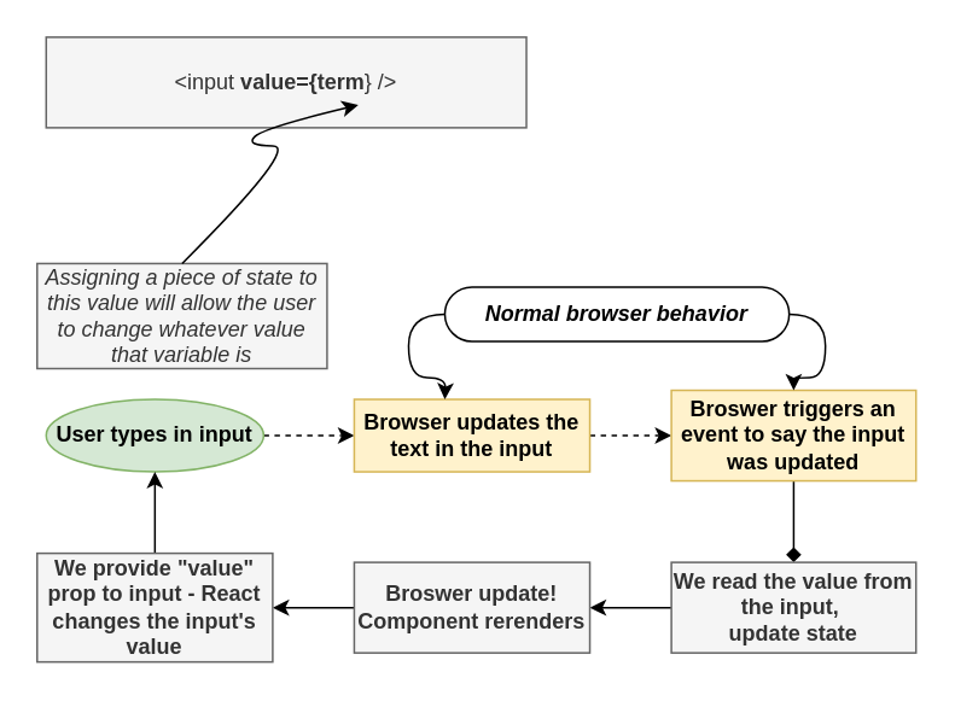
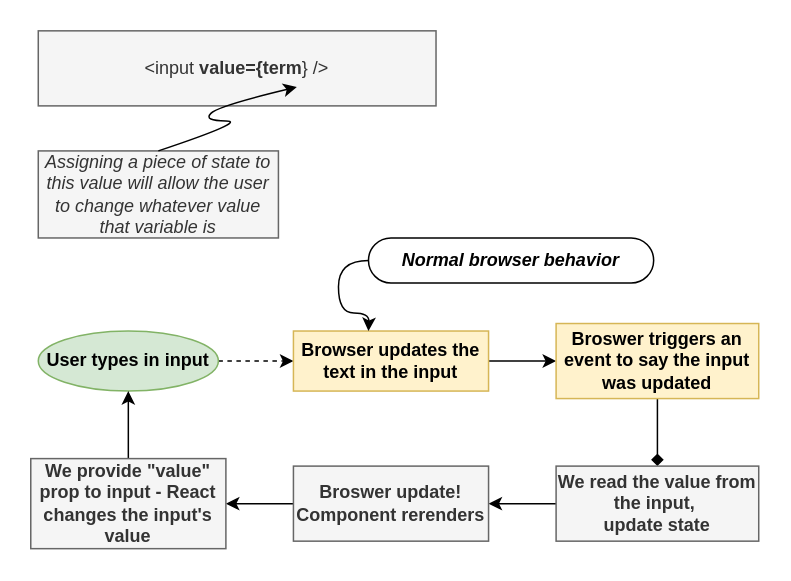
  <mxCell id="0" />
  <mxCell id="1" parent="0" />
  <mxCell id="2" style="edgeStyle=orthogonalEdgeStyle;rounded=0;orthogonalLoop=1;jettySize=auto;html=1;exitX=1;exitY=0.5;exitDx=0;exitDy=0;entryX=0;entryY=0.5;entryDx=0;entryDy=0;dashed=1;" edge="1" parent="1" source="3" target="5"><mxGeometry relative="1" as="geometry" /></mxCell>
  <mxCell id="3" value="&lt;b&gt;User types in input&lt;/b&gt;" style="ellipse;whiteSpace=wrap;html=1;fillColor=#d5e8d4;strokeColor=#82b366;" vertex="1" parent="1"><mxGeometry x="25" y="220" width="120" height="40" as="geometry" /></mxCell>
- <mxCell id="4" style="edgeStyle=orthogonalEdgeStyle;rounded=0;orthogonalLoop=1;jettySize=auto;html=1;entryX=0;entryY=0.5;entryDx=0;entryDy=0;dashed=1;" edge="1" parent="1" source="5" target="7"><mxGeometry relative="1" as="geometry" /></mxCell>
+ <mxCell id="4" style="edgeStyle=orthogonalEdgeStyle;rounded=0;orthogonalLoop=1;jettySize=auto;html=1;entryX=0;entryY=0.5;entryDx=0;entryDy=0;" edge="1" parent="1" source="5" target="7"><mxGeometry relative="1" as="geometry" /></mxCell>
  <mxCell id="5" value="&lt;b&gt;Browser updates the&lt;br&gt;text in the input&lt;br&gt;&lt;/b&gt;" style="rounded=0;whiteSpace=wrap;html=1;fillColor=#fff2cc;strokeColor=#d6b656;" vertex="1" parent="1"><mxGeometry x="195" y="220" width="130" height="40" as="geometry" /></mxCell>
  <mxCell id="6" style="edgeStyle=orthogonalEdgeStyle;rounded=0;orthogonalLoop=1;jettySize=auto;html=1;exitX=0.5;exitY=1;exitDx=0;exitDy=0;entryX=0.5;entryY=0;entryDx=0;entryDy=0;endArrow=diamond;" edge="1" parent="1" source="7" target="11"><mxGeometry relative="1" as="geometry" /></mxCell>
  <mxCell id="7" value="&lt;b&gt;Broswer triggers an event to say the input was updated&lt;/b&gt;" style="rounded=0;whiteSpace=wrap;html=1;fillColor=#fff2cc;strokeColor=#d6b656;" vertex="1" parent="1"><mxGeometry x="370" y="215" width="135" height="50" as="geometry" /></mxCell>
  <mxCell id="8" style="edgeStyle=orthogonalEdgeStyle;rounded=0;orthogonalLoop=1;jettySize=auto;html=1;exitX=0.5;exitY=1;exitDx=0;exitDy=0;" edge="1" parent="1" source="7" target="7"><mxGeometry relative="1" as="geometry" /></mxCell>
  <mxCell id="9" style="edgeStyle=orthogonalEdgeStyle;rounded=0;orthogonalLoop=1;jettySize=auto;html=1;exitX=0.5;exitY=1;exitDx=0;exitDy=0;" edge="1" parent="1" source="7" target="7"><mxGeometry relative="1" as="geometry" /></mxCell>
  <mxCell id="10" style="edgeStyle=orthogonalEdgeStyle;rounded=0;orthogonalLoop=1;jettySize=auto;html=1;exitX=0;exitY=0.5;exitDx=0;exitDy=0;entryX=1;entryY=0.5;entryDx=0;entryDy=0;" edge="1" parent="1" source="11" target="13"><mxGeometry relative="1" as="geometry" /></mxCell>
  <mxCell id="11" value="&lt;b&gt;We read the value from the input,&amp;nbsp;&lt;br&gt;update state&lt;br&gt;&lt;/b&gt;" style="rounded=0;whiteSpace=wrap;html=1;fillColor=#f5f5f5;fontColor=#333333;strokeColor=#666666;" vertex="1" parent="1"><mxGeometry x="370" y="310" width="135" height="50" as="geometry" /></mxCell>
  <mxCell id="12" style="edgeStyle=orthogonalEdgeStyle;rounded=0;orthogonalLoop=1;jettySize=auto;html=1;exitX=0;exitY=0.5;exitDx=0;exitDy=0;entryX=1;entryY=0.5;entryDx=0;entryDy=0;" edge="1" parent="1" source="13" target="15"><mxGeometry relative="1" as="geometry" /></mxCell>
  <mxCell id="13" value="&lt;b&gt;Broswer update!&lt;br&gt;Component rerenders&lt;br&gt;&lt;/b&gt;" style="rounded=0;whiteSpace=wrap;html=1;fillColor=#f5f5f5;fontColor=#333333;strokeColor=#666666;" vertex="1" parent="1"><mxGeometry x="195" y="310" width="130" height="50" as="geometry" /></mxCell>
  <mxCell id="14" style="edgeStyle=orthogonalEdgeStyle;rounded=0;orthogonalLoop=1;jettySize=auto;html=1;exitX=0.5;exitY=0;exitDx=0;exitDy=0;entryX=0.5;entryY=1;entryDx=0;entryDy=0;" edge="1" parent="1" source="15" target="3"><mxGeometry relative="1" as="geometry" /></mxCell>
  <mxCell id="15" value="&lt;b&gt;We provide &quot;value&quot; prop to input - React&lt;br&gt;changes the input's value&lt;br&gt;&lt;/b&gt;" style="rounded=0;whiteSpace=wrap;html=1;fillColor=#f5f5f5;fontColor=#333333;strokeColor=#666666;" vertex="1" parent="1"><mxGeometry x="20" y="305" width="130" height="60" as="geometry" /></mxCell>
- <mxCell id="16" style="edgeStyle=orthogonalEdgeStyle;orthogonalLoop=1;jettySize=auto;html=1;exitX=1;exitY=0.5;exitDx=0;exitDy=0;entryX=0.5;entryY=0;entryDx=0;entryDy=0;curved=1;" edge="1" parent="1" source="18" target="7"><mxGeometry relative="1" as="geometry" /></mxCell>
  <mxCell id="17" style="edgeStyle=orthogonalEdgeStyle;curved=1;orthogonalLoop=1;jettySize=auto;html=1;exitX=0;exitY=0.5;exitDx=0;exitDy=0;" edge="1" parent="1" source="18"><mxGeometry relative="1" as="geometry"><mxPoint x="245" y="220" as="targetPoint" /></mxGeometry></mxCell>
  <mxCell id="18" value="&lt;i&gt;&lt;b&gt;Normal browser behavior&lt;/b&gt;&lt;/i&gt;" style="whiteSpace=wrap;html=1;rounded=1;arcSize=50;align=center;verticalAlign=middle;strokeWidth=1;autosize=1;spacing=4;treeFolding=1;treeMoving=1;newEdgeStyle={&quot;edgeStyle&quot;:&quot;entityRelationEdgeStyle&quot;,&quot;startArrow&quot;:&quot;none&quot;,&quot;endArrow&quot;:&quot;none&quot;,&quot;segment&quot;:10,&quot;curved&quot;:1};" vertex="1" parent="1"><mxGeometry x="245" y="158" width="190" height="30" as="geometry" /></mxCell>
  <mxCell id="19" value="&amp;lt;input &lt;b&gt;value={term&lt;/b&gt;} /&amp;gt;" style="rounded=0;whiteSpace=wrap;html=1;fillColor=#f5f5f5;strokeColor=#666666;fontColor=#333333;" vertex="1" parent="1"><mxGeometry x="25" y="20" width="265" height="50" as="geometry" /></mxCell>
- <mxCell id="20" value="&lt;i&gt;Assigning a piece of state to this value will allow the user to change whatever value that variable is&lt;/i&gt;" style="rounded=0;whiteSpace=wrap;html=1;fillColor=#f5f5f5;fontColor=#333333;strokeColor=#666666;" vertex="1" parent="1"><mxGeometry x="20" y="145" width="160" height="58" as="geometry" /></mxCell>
+ <mxCell id="20" value="&lt;i&gt;Assigning a piece of state to this value will allow the user to change whatever value that variable is&lt;/i&gt;" style="rounded=0;whiteSpace=wrap;html=1;fillColor=#f5f5f5;fontColor=#333333;strokeColor=#666666;" vertex="1" parent="1"><mxGeometry x="25" y="100" width="160" height="58" as="geometry" /></mxCell>
  <mxCell id="21" value="" style="curved=1;endArrow=classic;html=1;entryX=0.65;entryY=0.75;entryDx=0;entryDy=0;entryPerimeter=0;exitX=0.5;exitY=0;exitDx=0;exitDy=0;" edge="1" parent="1" source="20" target="19"><mxGeometry width="50" height="50" relative="1" as="geometry"><mxPoint x="135" y="80" as="sourcePoint" /><mxPoint x="165" y="70" as="targetPoint" /><Array as="points"><mxPoint x="165" y="80" /><mxPoint x="135" y="80" /><mxPoint x="145" y="70" /></Array></mxGeometry></mxCell>
